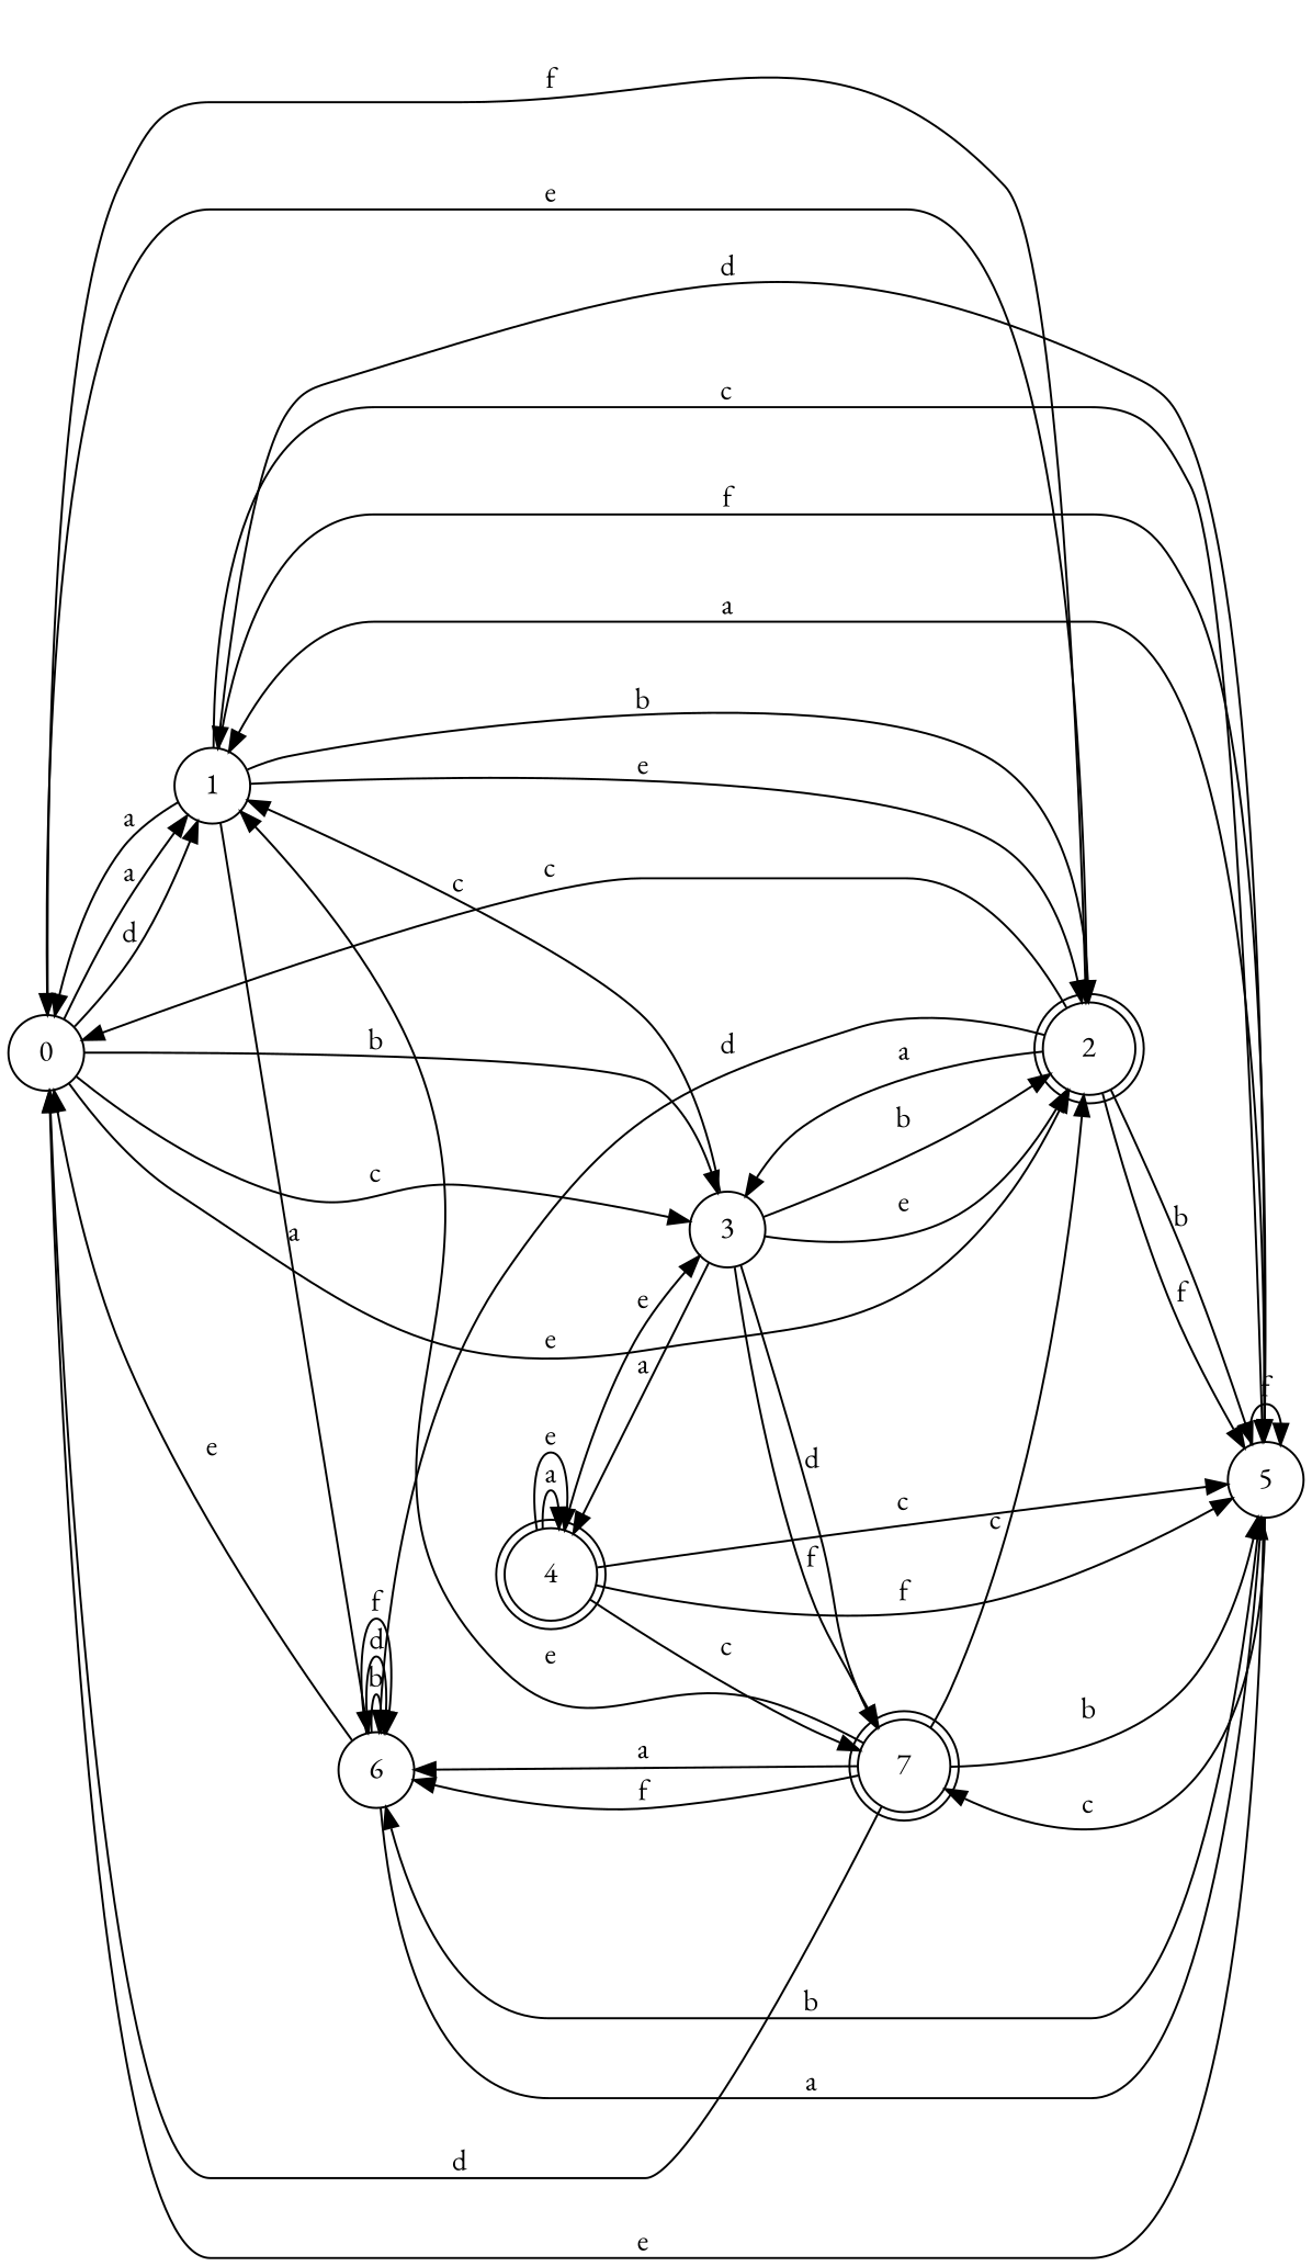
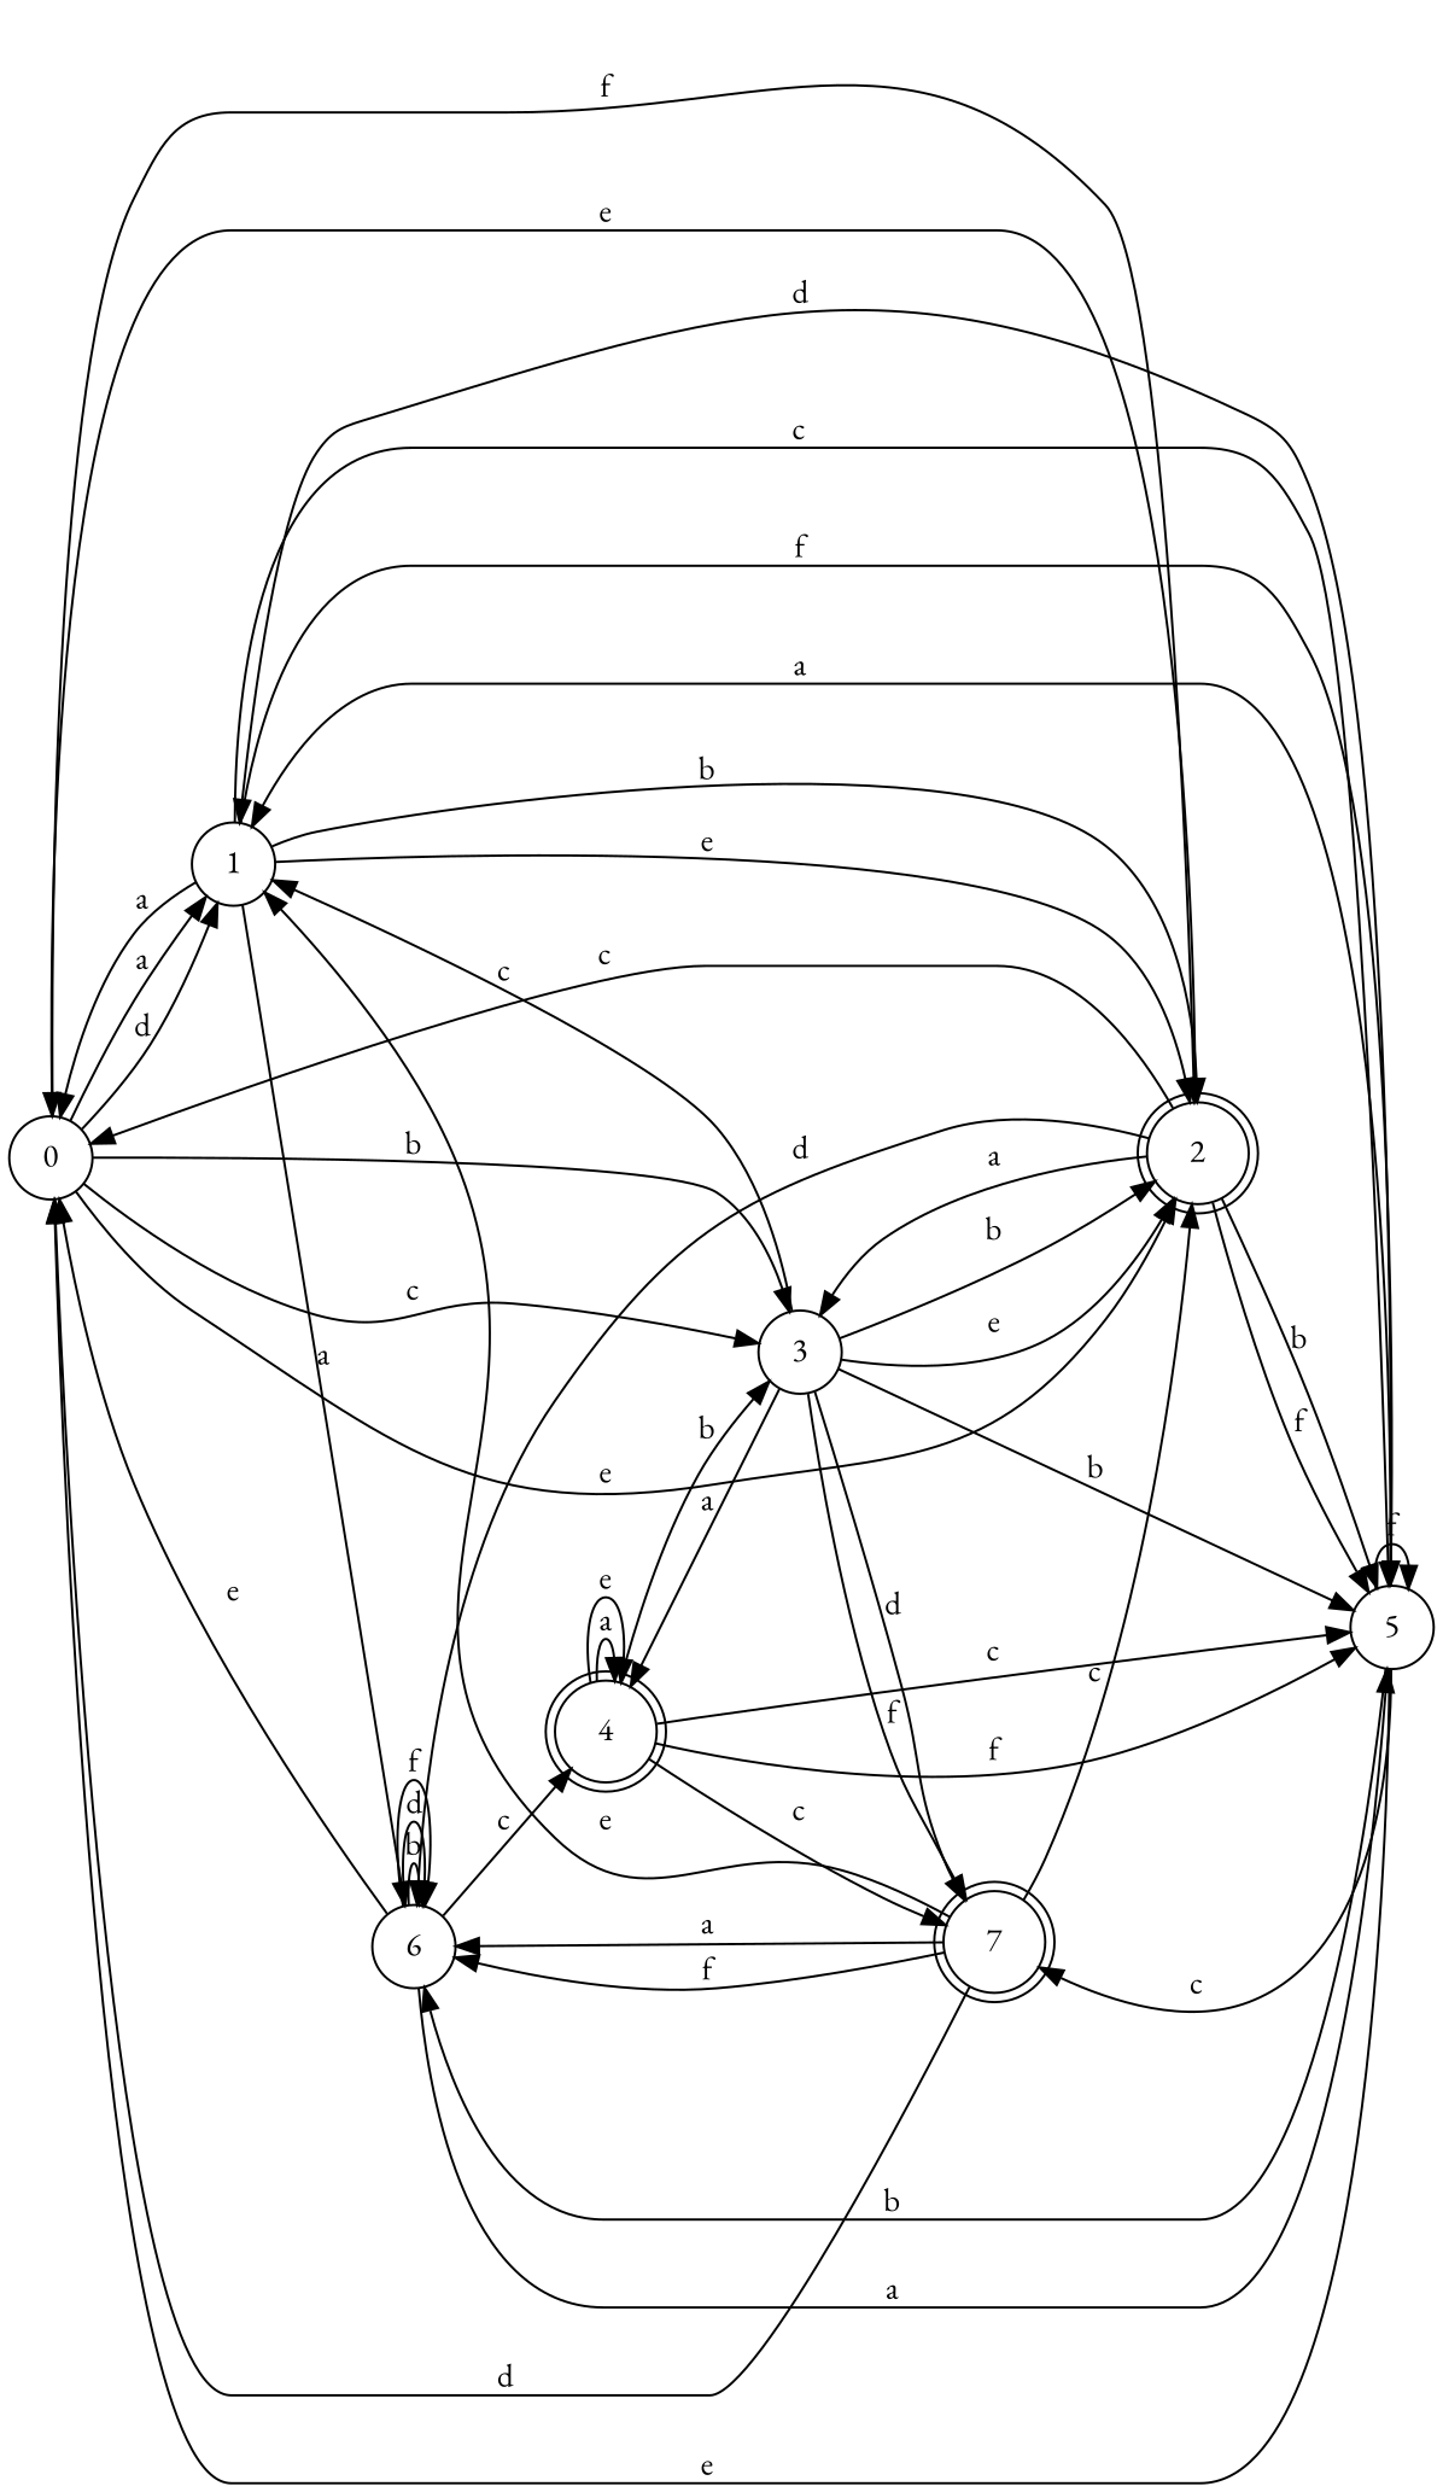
  digraph {
    fontname="EB Garamond"
    rankdir=LR
    node [color=black fillcolor=white fontname="EB Garamond" shape=circle style=filled]
    edge [fontname="EB Garamond"]
    n1 [label=0]
    n2 [label=1]
    n3 [label=2 shape=doublecircle style="rounded,filled"]
    n4 [label=3]
    n5 [label=5]
    n6 [label=6]
    n7 [label=4 shape=doublecircle style="rounded,filled"]
    n8 [label=7 shape=doublecircle style="rounded,filled"]
    n1 -> n2 [label=a]
    n1 -> n2 [label=d]
    n1 -> n3 [label=e]
    n1 -> n3 [label=f]
    n1 -> n4 [label=b]
    n1 -> n4 [label=c]
    n2 -> n1 [label=a]
    n2 -> n3 [label=b]
    n2 -> n3 [label=e]
    n2 -> n5 [label=c]
    n2 -> n5 [label=f]
    n2 -> n6 [label=a]
    n3 -> n1 [label=c]
    n3 -> n1 [label=e]
    n3 -> n4 [label=a]
    n3 -> n5 [label=b]
    n3 -> n5 [label=f]
    n3 -> n6 [label=d]
    n4 -> n2 [label=c]
    n4 -> n3 [label=b]
    n4 -> n3 [label=e]
    n4 -> n7 [label=a]
    n4 -> n8 [label=d]
    n4 -> n8 [label=f]
    n5 -> n1 [label=e]
    n5 -> n2 [label=a]
    n5 -> n2 [label=d]
    n5 -> n5 [label=f]
    n5 -> n6 [label=b]
    n5 -> n8 [label=c]
    n6 -> n1 [label=e]
    n6 -> n5 [label=a]
    n6 -> n6 [label=b]
    n6 -> n6 [label=d]
    n6 -> n6 [label=f]
-   n7 -> n4 [label=e]
+   n6 -> n7 [label=c]
+   n7 -> n4 [label=b]
    n7 -> n5 [label=c]
    n7 -> n5 [label=f]
    n7 -> n7 [label=a]
    n7 -> n7 [label=e]
    n7 -> n8 [label=c]
    n8 -> n1 [label=d]
    n8 -> n2 [label=e]
    n8 -> n3 [label=c]
-   n8 -> n5 [label=b]
+   n4 -> n5 [label=b]
    n8 -> n6 [label=a]
    n8 -> n6 [label=f]
  }
